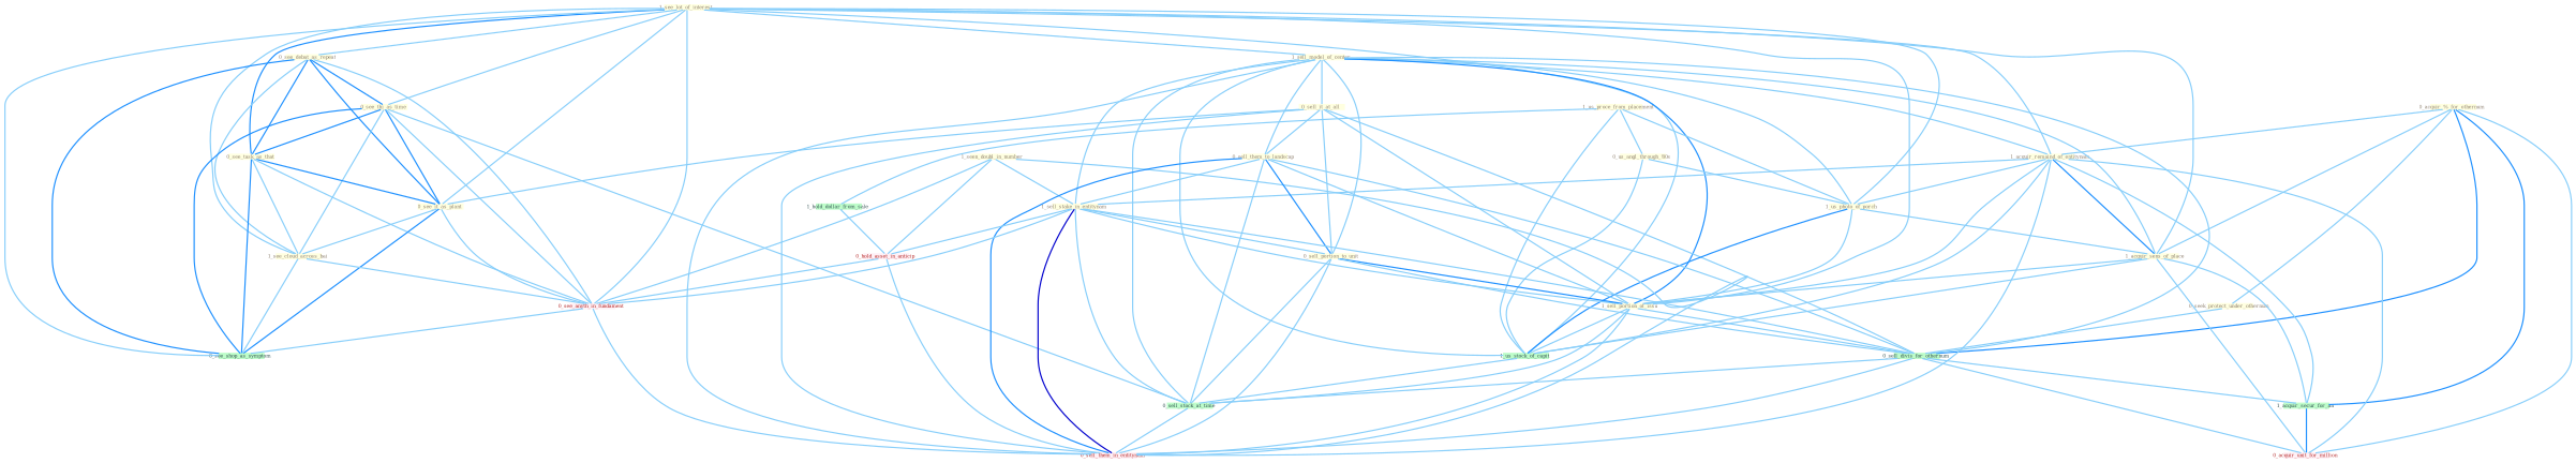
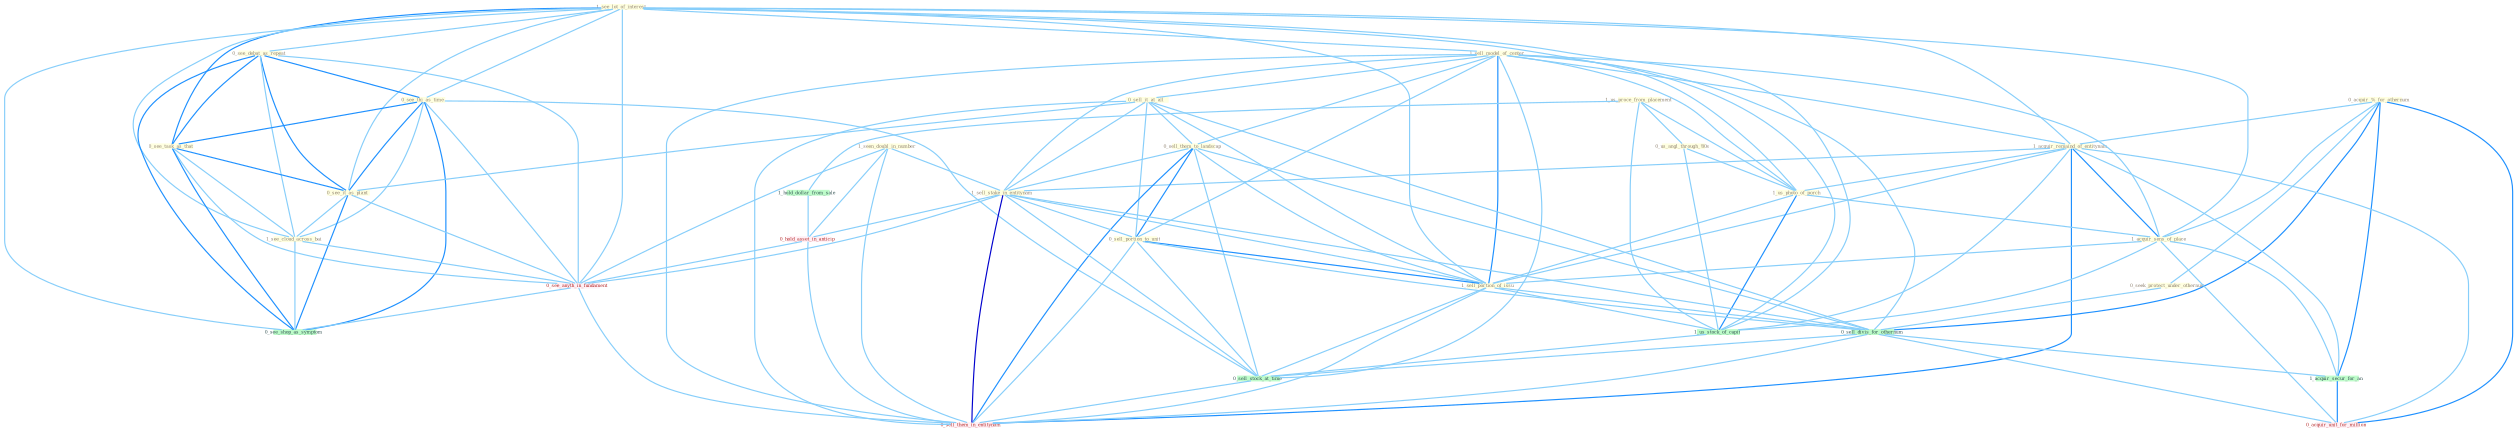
  graph {
    node [color="#ffffe0" fixedsize=true fontcolor="#8b7d6b" fontsize=4 shape=polygon style=filled]
    edge [color="#87cefa" w=1]
    "1_see_lot_of_interest " [height=.06 width=.5]
    "0_see_debat_as_repeat " [height=.06 width=.5]
    "0_acquir_%_for_othernum " [height=.06 width=.5]
    "1_sell_model_of_center " [height=.06 width=.5]
    "0_see_thi_as_time " [height=.06 width=.5]
    "1_acquir_remaind_of_entitynam " [height=.06 width=.5]
    "0_sell_it_at_all " [height=.06 width=.5]
    "1_us_proce_from_placement " [height=.06 width=.5]
    "0_see_task_as_that " [height=.06 width=.5]
    "0_us_angl_through_'80s " [height=.06 width=.5]
    "1_us_photo_of_porch " [height=.06 width=.5]
    "1_seen_doubl_in_number " [height=.06 width=.5]
    "1_acquir_sens_of_place " [height=.06 width=.5]
    "0_seek_protect_under_othernum " [height=.06 width=.5]
    "0_sell_them_to_landscap " [height=.06 width=.5]
    "1_sell_stake_in_entitynam " [height=.06 width=.5]
    "0_sell_portion_to_unit " [height=.06 width=.5]
    "0_see_it_as_plant " [height=.06 width=.5]
    "1_sell_portion_of_issu " [height=.06 width=.5]
    "1_see_cloud_across_bai " [height=.06 width=.5]
    "0_hold_asset_in_anticip " [color="#fff0f5" fontcolor="#b22222" height=.06 width=.5]
    "0_see_anyth_in_fundament " [color="#fff0f5" fontcolor="#b22222" height=.06 width=.5]
    "0_acquir_unit_for_million " [color="#fff0f5" fontcolor="#b22222" height=.06 width=.5]
    "0_sell_them_in_entitynam " [color="#fff0f5" fontcolor="#b22222" height=.06 width=.5]
    "1_us_stock_of_capit " [color="#BDFCC9" fontcolor="#2f4f4f" height=.06 width=.5]
    "0_see_shop_as_symptom " [color="#BDFCC9" fontcolor="#2f4f4f" height=.06 width=.5]
    "0_sell_divis_for_othernum " [color="#BDFCC9" fontcolor="#2f4f4f" height=.06 width=.5]
    "1_acquir_secur_for_an " [color="#BDFCC9" fontcolor="#2f4f4f" height=.06 width=.5]
    "0_sell_stock_at_time " [color="#BDFCC9" fontcolor="#2f4f4f" height=.06 width=.5]
    "1_hold_dollar_from_sale " [color="#BDFCC9" fontcolor="#2f4f4f" height=.06 width=.5]
    subgraph sub_1 {
      "1_see_lot_of_interest "
      "0_see_debat_as_repeat "
      "0_acquir_%_for_othernum "
      "1_sell_model_of_center "
      "0_see_thi_as_time "
      "1_acquir_remaind_of_entitynam "
      "0_sell_it_at_all "
      "1_us_proce_from_placement "
      "0_see_task_as_that "
      "0_us_angl_through_'80s "
      "1_us_photo_of_porch "
      "1_seen_doubl_in_number "
      "1_acquir_sens_of_place "
      "0_seek_protect_under_othernum "
      "0_sell_them_to_landscap "
      "1_sell_stake_in_entitynam "
      "0_sell_portion_to_unit "
      "0_see_it_as_plant "
      "1_sell_portion_of_issu "
      "1_see_cloud_across_bai "
    }
    subgraph sub_2 {
      "0_hold_asset_in_anticip "
      "0_see_anyth_in_fundament "
      "0_acquir_unit_for_million "
      "0_sell_them_in_entitynam "
    }
    "1_see_lot_of_interest " -- "0_see_debat_as_repeat "
    "1_see_lot_of_interest " -- "1_sell_model_of_center "
    "1_see_lot_of_interest " -- "0_see_thi_as_time "
    "1_see_lot_of_interest " -- "1_acquir_remaind_of_entitynam "
    "1_see_lot_of_interest " -- "0_see_task_as_that " [color="#1e90ff"]
    "1_see_lot_of_interest " -- "1_us_photo_of_porch "
    "1_see_lot_of_interest " -- "1_acquir_sens_of_place "
    "1_see_lot_of_interest " -- "0_see_it_as_plant "
    "1_see_lot_of_interest " -- "1_sell_portion_of_issu "
    "1_see_lot_of_interest " -- "1_see_cloud_across_bai "
    "1_see_lot_of_interest " -- "0_see_anyth_in_fundament "
    "1_see_lot_of_interest " -- "1_us_stock_of_capit "
    "1_see_lot_of_interest " -- "0_see_shop_as_symptom "
    "0_see_debat_as_repeat " -- "0_see_thi_as_time " [color="#1e90ff" w=2]
    "0_see_debat_as_repeat " -- "0_see_task_as_that " [color="#1e90ff" w=2]
    "0_see_debat_as_repeat " -- "0_see_it_as_plant " [color="#1e90ff" w=2]
    "0_see_debat_as_repeat " -- "1_see_cloud_across_bai "
    "0_see_debat_as_repeat " -- "0_see_anyth_in_fundament "
    "0_see_debat_as_repeat " -- "0_see_shop_as_symptom " [color="#1e90ff" w=2]
    "0_acquir_%_for_othernum " -- "1_acquir_remaind_of_entitynam "
    "0_acquir_%_for_othernum " -- "1_acquir_sens_of_place "
    "0_acquir_%_for_othernum " -- "0_seek_protect_under_othernum "
-   "0_acquir_%_for_othernum " -- "0_acquir_unit_for_million " [w=2]
+   "0_acquir_%_for_othernum " -- "0_acquir_unit_for_million " [color="#1e90ff" w=2]
    "0_acquir_%_for_othernum " -- "0_sell_divis_for_othernum " [color="#1e90ff" w=2]
    "0_acquir_%_for_othernum " -- "1_acquir_secur_for_an " [color="#1e90ff" w=2]
    "1_sell_model_of_center " -- "1_acquir_remaind_of_entitynam "
    "1_sell_model_of_center " -- "0_sell_it_at_all "
    "1_sell_model_of_center " -- "1_us_photo_of_porch "
    "1_sell_model_of_center " -- "1_acquir_sens_of_place "
    "1_sell_model_of_center " -- "0_sell_them_to_landscap "
    "1_sell_model_of_center " -- "1_sell_stake_in_entitynam "
    "1_sell_model_of_center " -- "0_sell_portion_to_unit "
    "1_sell_model_of_center " -- "1_sell_portion_of_issu " [color="#1e90ff" w=2]
    "1_sell_model_of_center " -- "0_sell_them_in_entitynam "
    "1_sell_model_of_center " -- "1_us_stock_of_capit "
    "1_sell_model_of_center " -- "0_sell_divis_for_othernum "
    "1_sell_model_of_center " -- "0_sell_stock_at_time "
    "0_see_thi_as_time " -- "0_see_task_as_that " [color="#1e90ff" w=2]
    "0_see_thi_as_time " -- "0_see_it_as_plant " [color="#1e90ff" w=2]
    "0_see_thi_as_time " -- "1_see_cloud_across_bai "
    "0_see_thi_as_time " -- "0_see_anyth_in_fundament "
    "0_see_thi_as_time " -- "0_see_shop_as_symptom " [color="#1e90ff" w=2]
    "0_see_thi_as_time " -- "0_sell_stock_at_time "
    "1_acquir_remaind_of_entitynam " -- "1_us_photo_of_porch "
    "1_acquir_remaind_of_entitynam " -- "1_acquir_sens_of_place " [color="#1e90ff" w=2]
    "1_acquir_remaind_of_entitynam " -- "1_sell_stake_in_entitynam "
    "1_acquir_remaind_of_entitynam " -- "1_sell_portion_of_issu "
    "1_acquir_remaind_of_entitynam " -- "0_acquir_unit_for_million "
-   "1_acquir_remaind_of_entitynam " -- "0_sell_them_in_entitynam "
+   "1_acquir_remaind_of_entitynam " -- "0_sell_them_in_entitynam " [color="#1e90ff"]
    "1_acquir_remaind_of_entitynam " -- "1_us_stock_of_capit "
    "1_acquir_remaind_of_entitynam " -- "1_acquir_secur_for_an "
    "0_sell_it_at_all " -- "0_sell_them_to_landscap "
+   "0_sell_it_at_all " -- "1_sell_stake_in_entitynam "
    "0_sell_it_at_all " -- "0_sell_portion_to_unit "
    "0_sell_it_at_all " -- "0_see_it_as_plant "
    "0_sell_it_at_all " -- "1_sell_portion_of_issu "
    "0_sell_it_at_all " -- "0_sell_them_in_entitynam "
    "0_sell_it_at_all " -- "0_sell_divis_for_othernum "
    "1_us_proce_from_placement " -- "0_us_angl_through_'80s "
    "1_us_proce_from_placement " -- "1_us_photo_of_porch "
    "1_us_proce_from_placement " -- "1_us_stock_of_capit "
    "1_us_proce_from_placement " -- "1_hold_dollar_from_sale "
    "0_see_task_as_that " -- "0_see_it_as_plant " [color="#1e90ff" w=2]
    "0_see_task_as_that " -- "1_see_cloud_across_bai "
    "0_see_task_as_that " -- "0_see_anyth_in_fundament "
    "0_see_task_as_that " -- "0_see_shop_as_symptom " [color="#1e90ff" w=2]
    "0_us_angl_through_'80s " -- "1_us_photo_of_porch "
    "0_us_angl_through_'80s " -- "1_us_stock_of_capit "
    "1_us_photo_of_porch " -- "1_acquir_sens_of_place "
    "1_us_photo_of_porch " -- "1_sell_portion_of_issu "
    "1_us_photo_of_porch " -- "1_us_stock_of_capit " [color="#1e90ff" w=2]
    "1_seen_doubl_in_number " -- "1_sell_stake_in_entitynam "
    "1_seen_doubl_in_number " -- "0_hold_asset_in_anticip "
    "1_seen_doubl_in_number " -- "0_see_anyth_in_fundament "
    "1_seen_doubl_in_number " -- "0_sell_them_in_entitynam "
    "1_acquir_sens_of_place " -- "1_sell_portion_of_issu "
    "1_acquir_sens_of_place " -- "0_acquir_unit_for_million "
    "1_acquir_sens_of_place " -- "1_us_stock_of_capit "
    "1_acquir_sens_of_place " -- "1_acquir_secur_for_an "
    "0_seek_protect_under_othernum " -- "0_sell_divis_for_othernum "
    "0_sell_them_to_landscap " -- "1_sell_stake_in_entitynam "
    "0_sell_them_to_landscap " -- "0_sell_portion_to_unit " [color="#1e90ff" w=2]
    "0_sell_them_to_landscap " -- "1_sell_portion_of_issu "
    "0_sell_them_to_landscap " -- "0_sell_them_in_entitynam " [color="#1e90ff" w=2]
    "0_sell_them_to_landscap " -- "0_sell_divis_for_othernum "
    "0_sell_them_to_landscap " -- "0_sell_stock_at_time "
    "1_sell_stake_in_entitynam " -- "0_sell_portion_to_unit "
    "1_sell_stake_in_entitynam " -- "1_sell_portion_of_issu "
    "1_sell_stake_in_entitynam " -- "0_hold_asset_in_anticip "
    "1_sell_stake_in_entitynam " -- "0_see_anyth_in_fundament "
    "1_sell_stake_in_entitynam " -- "0_sell_them_in_entitynam " [color="#0000cd" w=3]
    "1_sell_stake_in_entitynam " -- "0_sell_divis_for_othernum "
    "1_sell_stake_in_entitynam " -- "0_sell_stock_at_time "
    "0_sell_portion_to_unit " -- "1_sell_portion_of_issu " [color="#1e90ff" w=2]
    "0_sell_portion_to_unit " -- "0_sell_them_in_entitynam "
    "0_sell_portion_to_unit " -- "0_sell_divis_for_othernum "
    "0_sell_portion_to_unit " -- "0_sell_stock_at_time "
    "0_see_it_as_plant " -- "1_see_cloud_across_bai "
    "0_see_it_as_plant " -- "0_see_anyth_in_fundament "
    "0_see_it_as_plant " -- "0_see_shop_as_symptom " [color="#1e90ff" w=2]
    "1_sell_portion_of_issu " -- "0_sell_them_in_entitynam "
    "1_sell_portion_of_issu " -- "1_us_stock_of_capit "
    "1_sell_portion_of_issu " -- "0_sell_divis_for_othernum "
    "1_sell_portion_of_issu " -- "0_sell_stock_at_time "
    "1_see_cloud_across_bai " -- "0_see_anyth_in_fundament "
    "1_see_cloud_across_bai " -- "0_see_shop_as_symptom "
    "0_hold_asset_in_anticip " -- "0_see_anyth_in_fundament "
    "0_hold_asset_in_anticip " -- "0_sell_them_in_entitynam "
    "0_see_anyth_in_fundament " -- "0_sell_them_in_entitynam "
    "0_see_anyth_in_fundament " -- "0_see_shop_as_symptom "
    "1_us_stock_of_capit " -- "0_sell_stock_at_time "
    "0_sell_divis_for_othernum " -- "0_acquir_unit_for_million "
    "0_sell_divis_for_othernum " -- "0_sell_them_in_entitynam "
    "0_sell_divis_for_othernum " -- "1_acquir_secur_for_an "
    "0_sell_divis_for_othernum " -- "0_sell_stock_at_time "
    "1_acquir_secur_for_an " -- "0_acquir_unit_for_million " [color="#1e90ff" w=2]
    "0_sell_stock_at_time " -- "0_sell_them_in_entitynam "
    "1_hold_dollar_from_sale " -- "0_hold_asset_in_anticip "
  }
